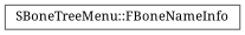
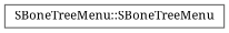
  digraph {
    rankdir=LR
    fontname="Noto Serif"
-   n1 [color=grey40 fillcolor=white fontname="Noto Serif" fontsize=10 height=0.2 label="SBoneTreeMenu::FBoneNameInfo" shape=box style=filled width=0.4]
+   n1 [color=grey40 fillcolor=white fontname="Noto Serif" fontsize=10 height=0.2 label="SBoneTreeMenu::SBoneTreeMenu" shape=box style=filled width=0.4]
  }
